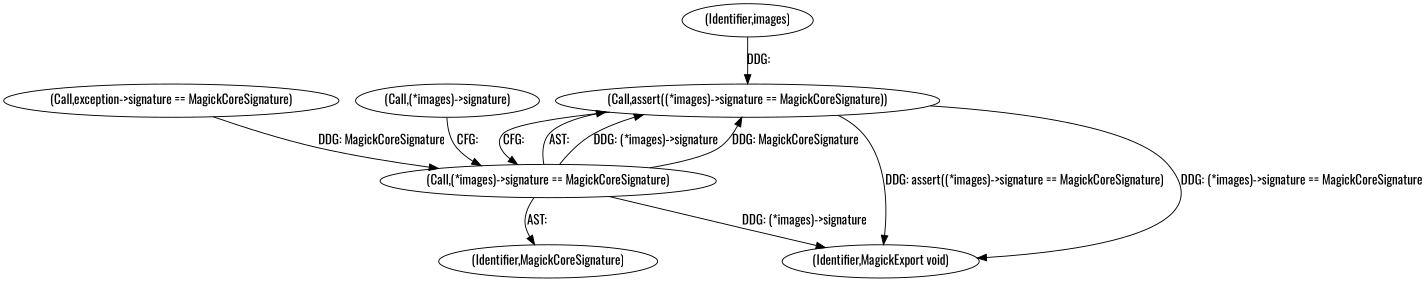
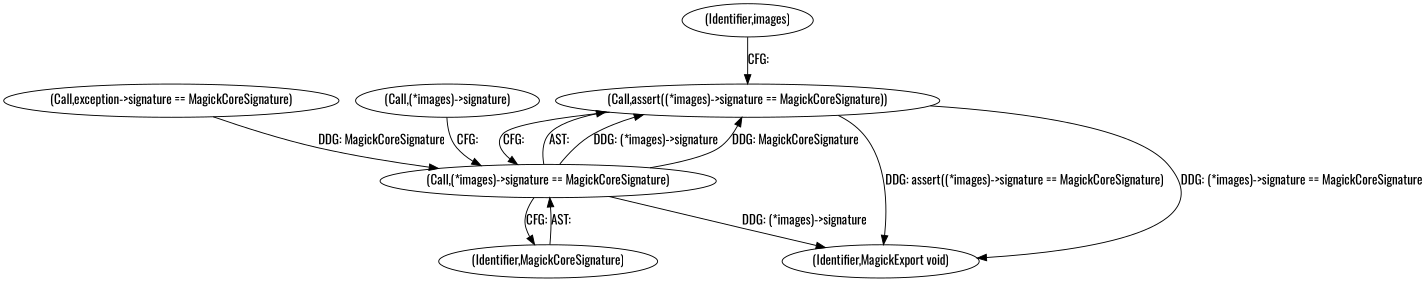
  digraph {
    fontname=Oswald
    node [fontname=Oswald]
    edge [fontname=Oswald]
    n1 [label="(Call,assert((*images)->signature == MagickCoreSignature))"]
    n2 [label="(Call,(*images)->signature == MagickCoreSignature)"]
    n3 [label="(Identifier,MagickExport void)"]
    n4 [label="(Identifier,MagickCoreSignature)"]
    n5 [label="(Call,exception->signature == MagickCoreSignature)"]
    n6 [label="(Call,(*images)->signature)"]
    n7 [label="(Identifier,images)"]
    n1 -> n2 [label="CFG: "]
    n1 -> n3 [label="DDG: assert((*images)->signature == MagickCoreSignature)"]
    n1 -> n3 [label="DDG: (*images)->signature == MagickCoreSignature"]
    n2 -> n1 [label="AST: "]
    n2 -> n1 [label="DDG: (*images)->signature"]
    n2 -> n1 [label="DDG: MagickCoreSignature"]
    n2 -> n3 [label="DDG: (*images)->signature"]
-   n2 -> n4 [label="AST: "]
+   n2 -> n4 [label="CFG: "]
+   n4 -> n2 [label="AST: "]
    n5 -> n2 [label="DDG: MagickCoreSignature"]
    n6 -> n2 [label="CFG: "]
-   n7 -> n1 [label="DDG: "]
+   n7 -> n1 [label="CFG: "]
  }
